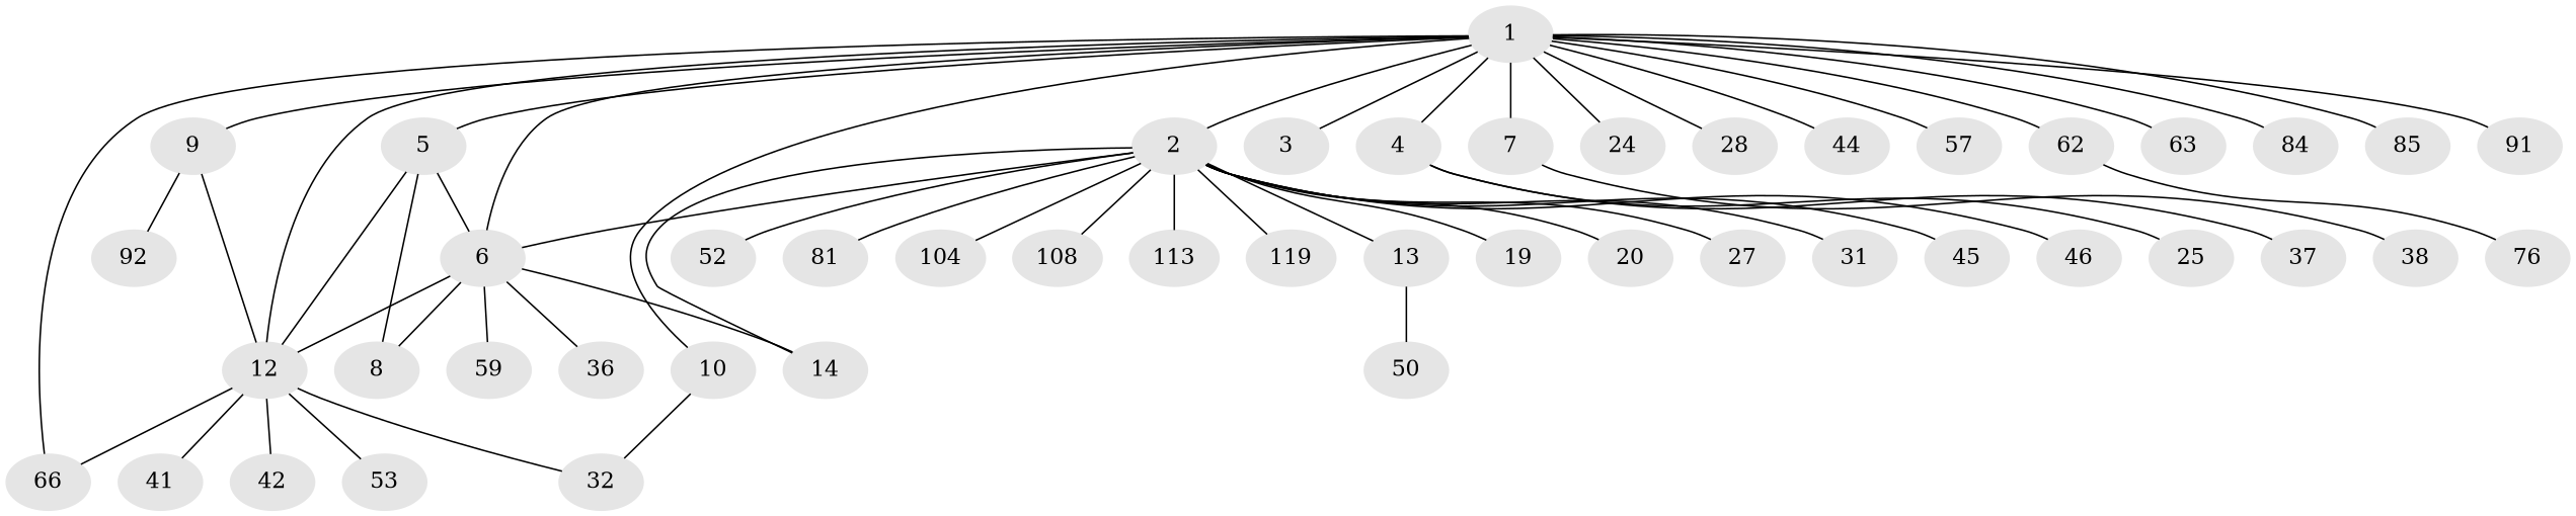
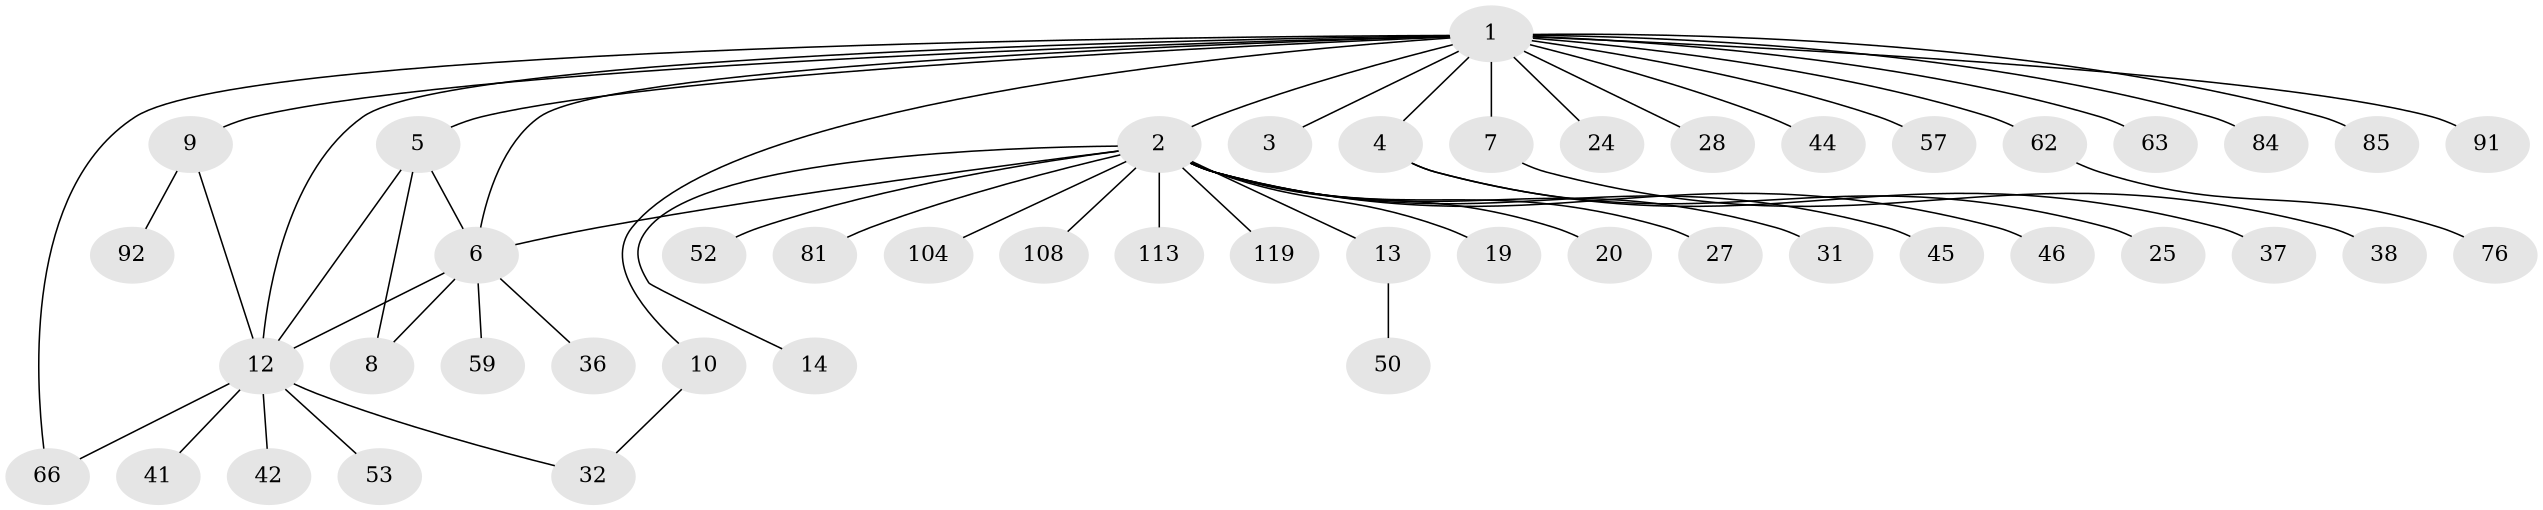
  graph {
    node [color=gray90 style=filled]
    1
    2
    3
    4
    5 [super="+39+21+65+72+78"]
    6 [super="+109+122+99+29+51+16+58+23"]
    7 [super="+56+60"]
    9 [super="+15+105"]
    10 [super="+118+34"]
    12 [super="+17+54+69+88"]
    24 [super="+90+82+79+48"]
    28 [super="+103+114"]
    44
    57 [super="+96+120"]
    62 [super="+68+110+97"]
    63
    66 [super="+117"]
    84 [super="+101"]
    85
    91
    13 [super="+43+18+71+93+98+115+107+40+26+47"]
    14
    19
    20 [super="+116+80"]
    27 [super="+61"]
    31
    45
    46 [super="+55"]
    52
    81
    104
    108
    113
    119
    25
    37 [super="+73"]
    8 [super="+33"]
    36
    59
    38
    92
    32
    41
    42
    53
    76
    50
    1 -- 2
    1 -- 3
    1 -- 4
    1 -- 5
    1 -- 6
    1 -- 7
    1 -- 9
    1 -- 10
    1 -- 12
    1 -- 24
    1 -- 28
    1 -- 44
    1 -- 57
    1 -- 62
    1 -- 63
    1 -- 66
    1 -- 84
    1 -- 85
    1 -- 91
    2 -- 6
    2 -- 13
    2 -- 14
    2 -- 19
    2 -- 20
    2 -- 27
    2 -- 31
    2 -- 45
    2 -- 46
    2 -- 52
    2 -- 81
    2 -- 104
    2 -- 108
    2 -- 113
    2 -- 119
    4 -- 25
    4 -- 37
    5 -- 6 [weight=2]
    5 -- 12
    5 -- 8
    6 -- 12 [weight=2]
-   6 -- 14
    6 -- 8
    6 -- 36
    6 -- 59
    7 -- 38
    9 -- 12
    9 -- 92
    10 -- 32
    12 -- 66
    12 -- 32
    12 -- 41
    12 -- 42
    12 -- 53
    62 -- 76
    13 -- 50
  }
